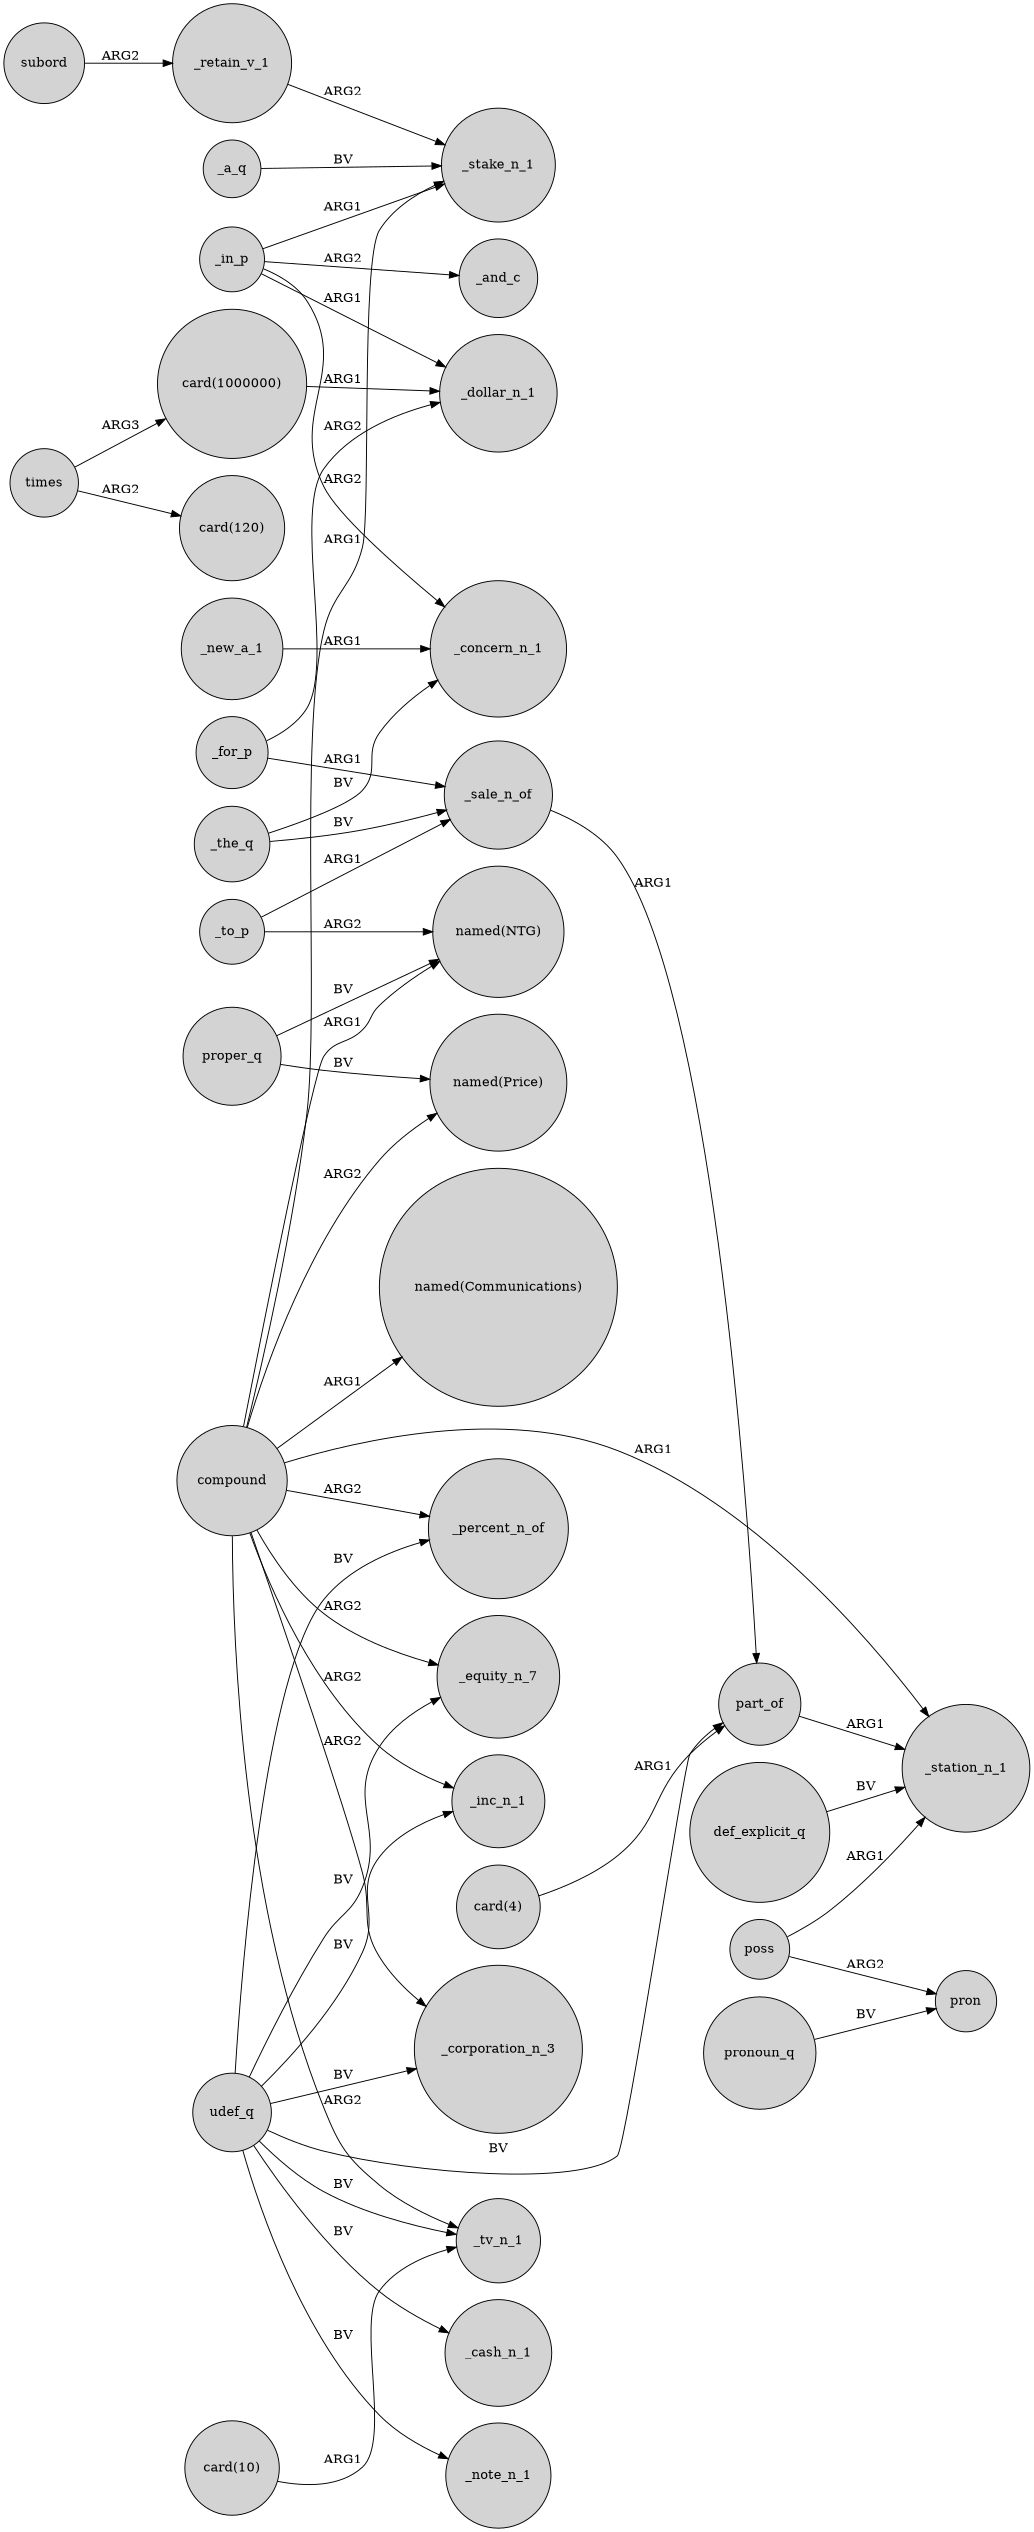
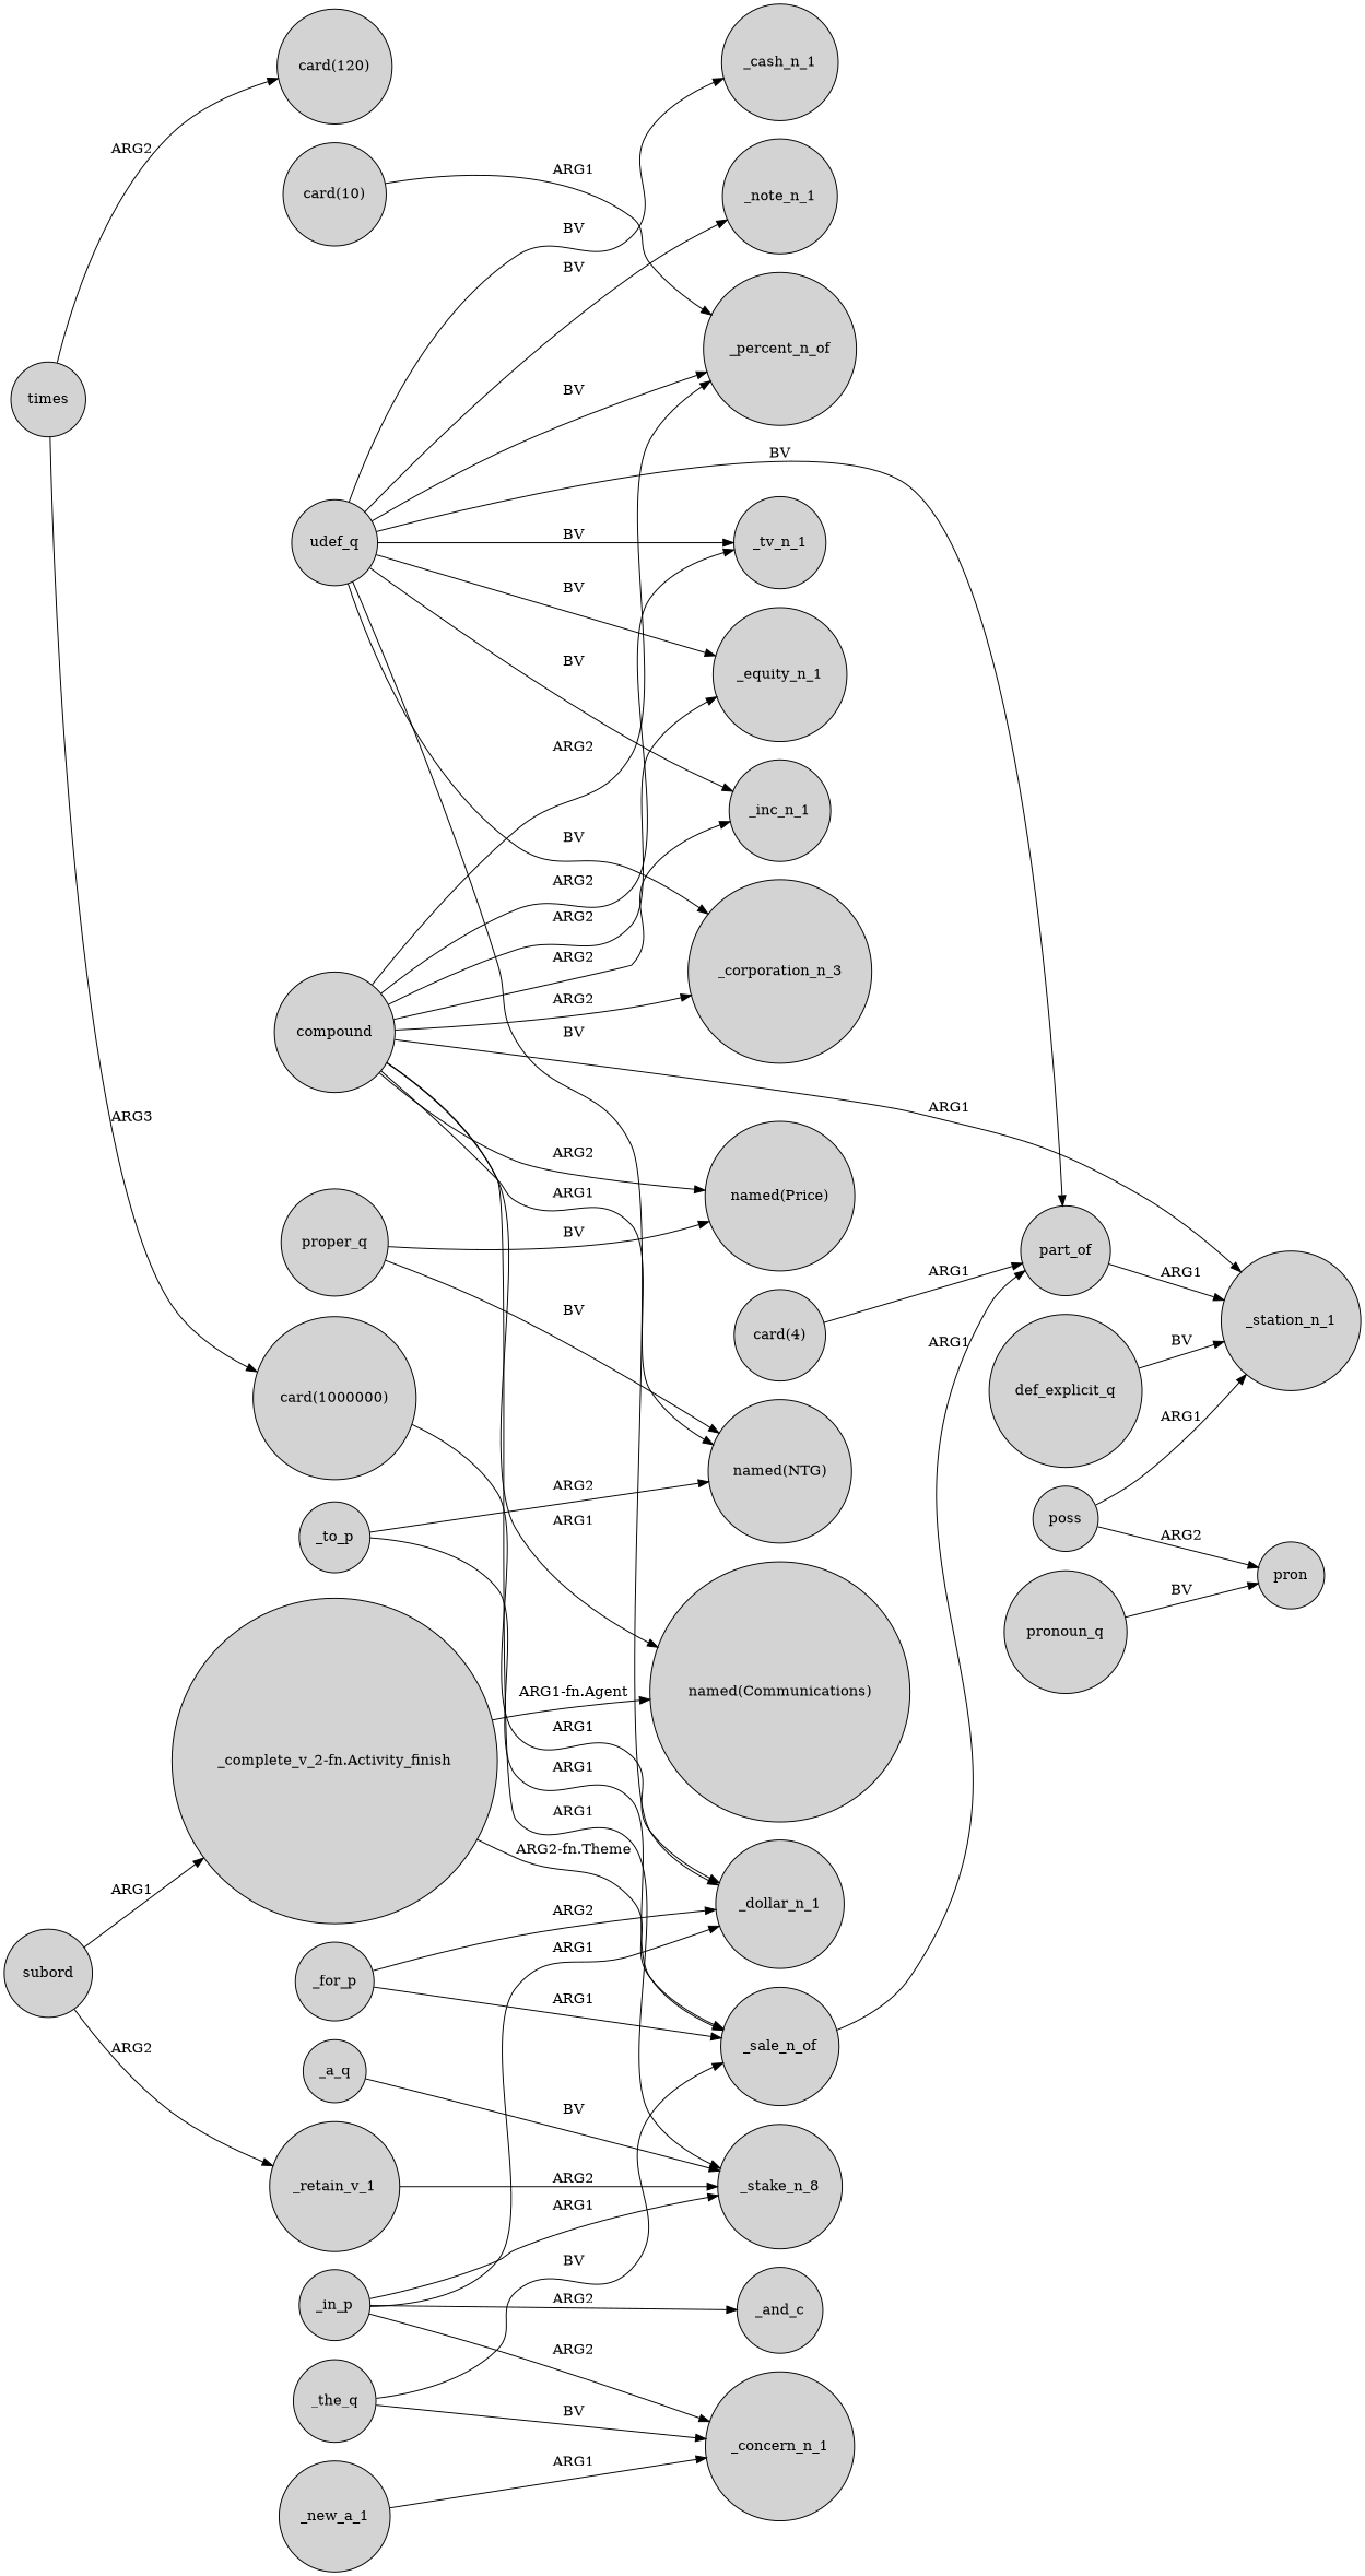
  digraph {
    rankdir=LR
    node [shape=circle style=filled]
    _a_q
-   _stake_n_1
+   _stake_n_1 [label=_stake_n_8]
    "card(1000000)"
    _dollar_n_1
    udef_q
    part_of
    _inc_n_1
    _tv_n_1
    _cash_n_1
    n10 [label=_corporation_n_3]
-   _equity_n_1 [label=_equity_n_7]
+   _equity_n_1
    _percent_n_of
    _note_n_1
    _station_n_1
    compound
    "named(NTG)"
    "named(Communications)"
    "named(Price)"
    _to_p
    _sale_n_of
    poss
    pron
    _for_p
    _new_a_1
    _concern_n_1
    proper_q
+   "_complete_v_2-fn.Activity_finish"
    subord
    _retain_v_1
    _the_q
    _in_p
    _and_c
    pronoun_q
    "card(10)"
    times
    "card(120)"
    def_explicit_q
    "card(4)"
    _a_q -> _stake_n_1 [label=BV]
    "card(1000000)" -> _dollar_n_1 [label=ARG1]
+   udef_q -> _dollar_n_1 [label=BV]
    udef_q -> part_of [label=BV]
    udef_q -> _inc_n_1 [label=BV]
    udef_q -> _tv_n_1 [label=BV]
    udef_q -> _cash_n_1 [label=BV]
    udef_q -> n10 [label=BV]
    udef_q -> _equity_n_1 [label=BV]
    udef_q -> _percent_n_of [label=BV]
    udef_q -> _note_n_1 [label=BV]
    part_of -> _station_n_1 [label=ARG1]
    compound -> _stake_n_1 [label=ARG1]
    compound -> _inc_n_1 [label=ARG2]
    compound -> _tv_n_1 [label=ARG2]
    compound -> n10 [label=ARG2]
    compound -> _equity_n_1 [label=ARG2]
    compound -> _percent_n_of [label=ARG2]
    compound -> _station_n_1 [label=ARG1]
    compound -> "named(NTG)" [label=ARG1]
    compound -> "named(Communications)" [label=ARG1]
    compound -> "named(Price)" [label=ARG2]
    _to_p -> "named(NTG)" [label=ARG2]
    _to_p -> _sale_n_of [label=ARG1]
    _sale_n_of -> part_of [label=ARG1]
    poss -> _station_n_1 [label=ARG1]
    poss -> pron [label=ARG2]
    _for_p -> _dollar_n_1 [label=ARG2]
    _for_p -> _sale_n_of [label=ARG1]
    _new_a_1 -> _concern_n_1 [label=ARG1]
    proper_q -> "named(NTG)" [label=BV]
    proper_q -> "named(Price)" [label=BV]
+   "_complete_v_2-fn.Activity_finish" -> "named(Communications)" [label="ARG1-fn.Agent"]
+   "_complete_v_2-fn.Activity_finish" -> _sale_n_of [label="ARG2-fn.Theme"]
+   subord -> "_complete_v_2-fn.Activity_finish" [label=ARG1]
    subord -> _retain_v_1 [label=ARG2]
    _retain_v_1 -> _stake_n_1 [label=ARG2]
    _the_q -> _sale_n_of [label=BV]
    _the_q -> _concern_n_1 [label=BV]
    _in_p -> _stake_n_1 [label=ARG1]
    _in_p -> _dollar_n_1 [label=ARG1]
    _in_p -> _concern_n_1 [label=ARG2]
    _in_p -> _and_c [label=ARG2]
    pronoun_q -> pron [label=BV]
-   "card(10)" -> _tv_n_1 [label=ARG1]
+   "card(10)" -> _percent_n_of [label=ARG1]
    times -> "card(1000000)" [label=ARG3]
    times -> "card(120)" [label=ARG2]
    def_explicit_q -> _station_n_1 [label=BV]
    "card(4)" -> part_of [label=ARG1]
  }
